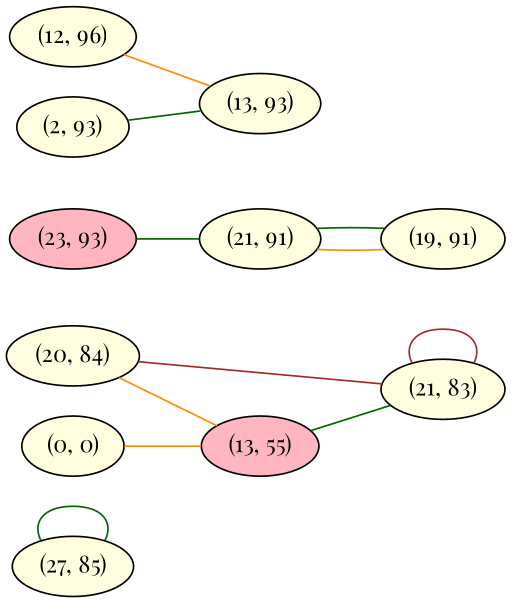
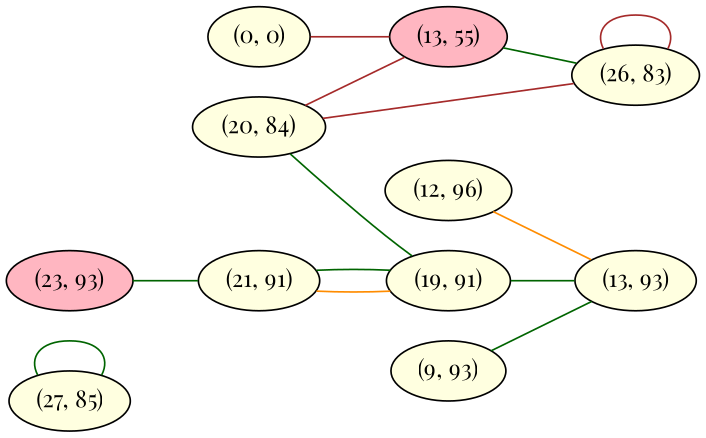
  graph {
    fontname="Playfair Display"
    rankdir=LR
    node [fillcolor=lightyellow fontname="Playfair Display" style=filled]
    edge [color=darkgreen fontname="Playfair Display" weight=1]
    "(27, 85)"
-   "(26, 83)" [label="(21, 83)"]
+   "(26, 83)"
    "(23, 93)" [fillcolor=lightpink]
    "(21, 91)"
    "(19, 91)"
    "(12, 96)"
    "(13, 93)"
    "(20, 84)"
    "(13, 55)" [fillcolor=lightpink]
    "(0, 0)"
-   "(9, 93)" [label="(2, 93)"]
+   "(9, 93)"
    "(27, 85)" -- "(27, 85)" [weight=2]
    "(26, 83)" -- "(26, 83)" [color=brown weight=2]
    "(23, 93)" -- "(21, 91)"
    "(21, 91)" -- "(19, 91)" [color=darkorange]
    "(21, 91)" -- "(19, 91)"
+   "(19, 91)" -- "(13, 93)"
    "(12, 96)" -- "(13, 93)" [color=darkorange]
    "(20, 84)" -- "(26, 83)" [color=brown]
-   "(20, 84)" -- "(13, 55)" [color=darkorange]
+   "(20, 84)" -- "(19, 91)"
+   "(20, 84)" -- "(13, 55)" [color=brown]
    "(13, 55)" -- "(26, 83)"
-   "(0, 0)" -- "(13, 55)" [color=darkorange weight=4]
+   "(0, 0)" -- "(13, 55)" [color=brown weight=4]
    "(9, 93)" -- "(13, 93)"
  }
